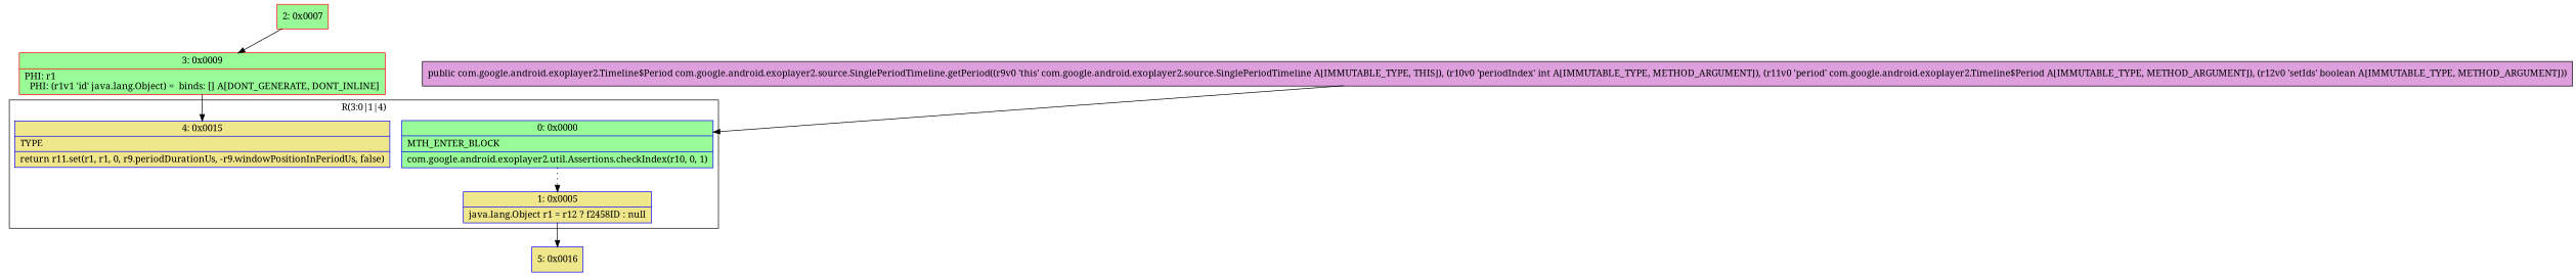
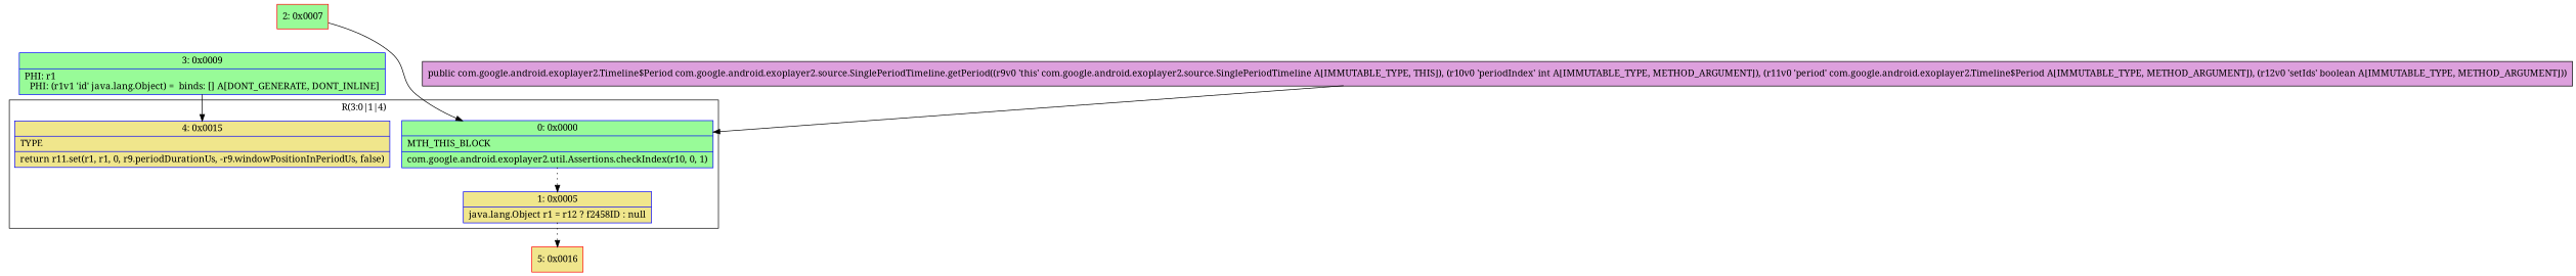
  digraph {
    fontname="Noto Serif"
    node [color=blue fillcolor=palegreen fontname="Noto Serif" shape=record style=filled]
    edge [fontname="Noto Serif" style=solid]
-   n1 [label="{0\:\ 0x0000|MTH_ENTER_BLOCK\l|com.google.android.exoplayer2.util.Assertions.checkIndex(r10, 0, 1)\l}"]
+   n1 [label="{0\:\ 0x0000|MTH_THIS_BLOCK\l|com.google.android.exoplayer2.util.Assertions.checkIndex(r10, 0, 1)\l}"]
    n2 [fillcolor=khaki label="{1\:\ 0x0005|java.lang.Object r1 = r12 ? f2458ID : null\l}"]
    n3 [fillcolor=khaki label="{4\:\ 0x0015|TYPE\l|return r11.set(r1, r1, 0, r9.periodDurationUs, \-r9.windowPositionInPeriodUs, false)\l}"]
-   n4 [fillcolor=khaki label="{5\:\ 0x0016}"]
+   n4 [color=red fillcolor=khaki label="{5\:\ 0x0016}"]
    n5 [color=red label="{2\:\ 0x0007}"]
-   n6 [color=red label="{3\:\ 0x0009|PHI: r1 \l  PHI: (r1v1 'id' java.lang.Object) =  binds: [] A[DONT_GENERATE, DONT_INLINE]\l}"]
+   n6 [label="{3\:\ 0x0009|PHI: r1 \l  PHI: (r1v1 'id' java.lang.Object) =  binds: [] A[DONT_GENERATE, DONT_INLINE]\l}"]
    n7 [fillcolor=plum label="{public com.google.android.exoplayer2.Timeline$Period com.google.android.exoplayer2.source.SinglePeriodTimeline.getPeriod((r9v0 'this' com.google.android.exoplayer2.source.SinglePeriodTimeline A[IMMUTABLE_TYPE, THIS]), (r10v0 'periodIndex' int A[IMMUTABLE_TYPE, METHOD_ARGUMENT]), (r11v0 'period' com.google.android.exoplayer2.Timeline$Period A[IMMUTABLE_TYPE, METHOD_ARGUMENT]), (r12v0 'setIds' boolean A[IMMUTABLE_TYPE, METHOD_ARGUMENT])) }" color=""]
    subgraph cluster_1 {
      label="R(3:0|1|4)"
      n1
      n2
      n3
    }
    n1 -> n2 [style=dotted]
-   n2 -> n4
-   n5 -> n6
+   n2 -> n4 [style=dotted]
+   n5 -> n1
    n6 -> n3
    n7 -> n1
  }
